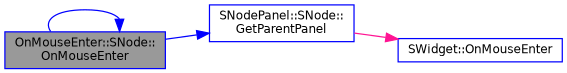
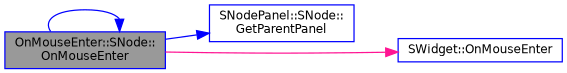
  digraph {
    rankdir=LR
    node [color=blue fillcolor=white fontname=Helvetica fontsize=10 shape=box style=filled]
    edge [color=blue fontname=Helvetica fontsize=10 labelfontname=Helvetica labelfontsize=10 style=solid]
    n1 [fillcolor=grey60 fontcolor=black height=0.2 label="OnMouseEnter::SNode::\lOnMouseEnter" width=0.4]
    n2 [height=0.2 label="SNodePanel::SNode::\lGetParentPanel" width=0.4]
    n3 [height=0.2 label="SWidget::OnMouseEnter" width=0.4]
    n1 -> n1
    n1 -> n2
-   n2 -> n3 [color=deeppink]
+   n1 -> n3 [color=deeppink]
  }
